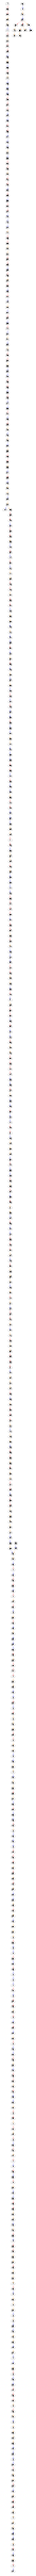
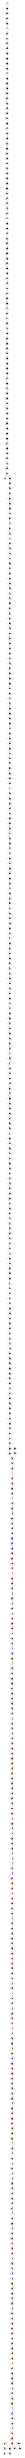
  digraph {
    edge [arrowhead=normal color=red]
    n1 [label=4]
    n2 [label=206]
    n3 [label=201]
    n4 [label=204]
    n5 [label=462]
    n6 [label=7]
    n7 [label=63]
    n8 [label=82]
    n9 [label=99]
    n10 [label=249]
    n11 [label=486]
    n12 [label=235]
    n13 [label=288]
    n14 [label=186]
    n15 [label=44]
    n16 [label=163]
    n17 [label=296]
    n18 [label=405]
    n19 [label=422]
    n20 [label=314]
    n21 [label=161]
    n22 [label=244]
    n23 [label=192]
    n24 [label=90]
    n25 [label=453]
    n26 [label=24]
    n27 [label=178]
    n28 [label=196]
    n29 [label=53]
    n30 [label=338]
    n31 [label=261]
    n32 [label=426]
    n33 [label=197]
    n34 [label=96]
    n35 [label=418]
    n36 [label=264]
    n37 [label=289]
    n38 [label=350]
    n39 [label=272]
    n40 [label=89]
    n41 [label=441]
    n42 [label=45]
    n43 [label=80]
    n44 [label=47]
    n45 [label=185]
    n46 [label=228]
    n47 [label=191]
    n48 [label=58]
    n49 [label=394]
    n50 [label=269]
    n51 [label=329]
    n52 [label=466]
    n53 [label=344]
    n54 [label=292]
    n55 [label=243]
    n56 [label=177]
    n57 [label=144]
    n58 [label=170]
    n59 [label=271]
    n60 [label=379]
    n61 [label=380]
    n62 [label=41]
    n63 [label=311]
    n64 [label=97]
    n65 [label=234]
    n66 [label=48]
    n67 [label=402]
    n68 [label=327]
    n69 [label=388]
    n70 [label=384]
    n71 [label=401]
    n72 [label=403]
    n73 [label=156]
    n74 [label=398]
    n75 [label=469]
    n76 [label=84]
    n77 [label=232]
    n78 [label=471]
    n79 [label=198]
    n80 [label=348]
    n81 [label=410]
    n82 [label=416]
    n83 [label=415]
    n84 [label=221]
    n85 [label=359]
    n86 [label=182]
    n87 [label=360]
    n88 [label=383]
    n89 [label=31]
    n90 [label=389]
    n91 [label=173]
    n92 [label=497]
    n93 [label=18]
    n94 [label=224]
    n95 [label=32]
    n96 [label=370]
    n97 [label=205]
    n98 [label=489]
    n99 [label=442]
    n100 [label=167]
    n101 [label=332]
    n102 [label=136]
    n103 [label=435]
    n104 [label=172]
    n105 [label=434]
    n106 [label=14]
    n107 [label=391]
    n108 [label=26]
    n109 [label=11]
    n110 [label=309]
    n111 [label=145]
    n112 [label=116]
    n113 [label=277]
    n114 [label=483]
    n115 [label=411]
    n116 [label=373]
    n117 [label=308]
    n118 [label=320]
    n119 [label=448]
    n120 [label=75]
    n121 [label=447]
    n122 [label=459]
    n123 [label=291]
    n124 [label=35]
    n125 [label=361]
    n126 [label=293]
    n127 [label=476]
    n128 [label=180]
    n129 [label=464]
    n130 [label=302]
    n131 [label=128]
    n132 [label=378]
    n133 [label=371]
    n134 [label=413]
    n135 [label=484]
    n136 [label=452]
    n137 [label=438]
    n138 [label=356]
    n139 [label=107]
    n140 [label=238]
    n141 [label=171]
    n142 [label=95]
    n143 [label=382]
    n144 [label=265]
    n145 [label=208]
    n146 [label=225]
    n147 [label=117]
    n148 [label=138]
    n149 [label=408]
    n150 [label=420]
    n151 [label=256]
    n152 [label=15]
    n153 [label=470]
    n154 [label=444]
    n155 [label=454]
    n156 [label=328]
    n157 [label=409]
    n158 [label=219]
    n159 [label=1]
    n160 [label=443]
    n161 [label=266]
    n162 [label=364]
    n163 [label=129]
    n164 [label=276]
    n165 [label=439]
    n166 [label=480]
    n167 [label=152]
    n168 [label=71]
    n169 [label=346]
    n170 [label=283]
    n171 [label=94]
    n172 [label=174]
    n173 [label=280]
    n174 [label=217]
    n175 [label=135]
    n176 [label=304]
    n177 [label=325]
    n178 [label=132]
    n179 [label=40]
    n180 [label=375]
    n181 [label=62]
    n182 [label=494]
    n183 [label=22]
    n184 [label=126]
    n185 [label=449]
    n186 [label=125]
    n187 [label=268]
    n188 [label=112]
    n189 [label=9]
    n190 [label=159]
    n191 [label=357]
    n192 [label=301]
    n193 [label=203]
    n194 [label=294]
    n195 [label=51]
    n196 [label=86]
    n197 [label=406]
    n198 [label=240]
    n199 [label=446]
    n200 [label=207]
    n201 [label=183]
    n202 [label=111]
    n203 [label=114]
    n204 [label=133]
    n205 [label=425]
    n206 [label=69]
    n207 [label=102]
    n208 [label=263]
    n209 [label=278]
    n210 [label=381]
    n211 [label=83]
    n212 [label=77]
    n213 [label=242]
    n214 [label=5]
    n215 [label=273]
    n216 [label=179]
    n217 [label=300]
    n218 [label=279]
    n219 [label=337]
    n220 [label=49]
    n221 [label=353]
    n222 [label=168]
    n223 [label=303]
    n224 [label=305]
    n225 [label=184]
    n226 [label=252]
    n227 [label=498]
    n228 [label=6]
    n229 [label=458]
    n230 [label=274]
    n231 [label=496]
    n232 [label=477]
    n233 [label=60]
    n234 [label=433]
    n235 [label=316]
    n236 [label=101]
    n237 [label=374]
    n238 [label=143]
    n239 [label=297]
    n240 [label=165]
    n241 [label=369]
    n242 [label=187]
    n243 [label=376]
    n244 [label=407]
    n245 [label=72]
    n246 [label=37]
    n247 [label=39]
    n248 [label=154]
    n249 [label=98]
    n250 [label=377]
    n251 [label=211]
    n252 [label=76]
    n253 [label=166]
    n254 [label=210]
    n255 [label=254]
    n256 [label=299]
    n257 [label=153]
    n258 [label=3]
    n259 [label=417]
    n260 [label=104]
    n261 [label=341]
    n262 [label=414]
    n263 [label=105]
    n264 [label=275]
    n265 [label=122]
    n266 [label=392]
    n267 [label=109]
    n268 [label=50]
    n269 [label=66]
    n270 [label=78]
    n271 [label=115]
    n272 [label=202]
    n273 [label=345]
    n274 [label=495]
    n275 [label=233]
    n276 [label=236]
    n277 [label=491]
    n278 [label=390]
    n279 [label=19]
    n280 [label=81]
    n281 [label=209]
    n282 [label=423]
    n283 [label=450]
    n284 [label=139]
    n285 [label=216]
    n286 [label=363]
    n287 [label=440]
    n288 [label=287]
    n289 [label=61]
    n290 [label=214]
    n291 [label=336]
    n292 [label=260]
    n293 [label=457]
    n294 [label=465]
    n295 [label=419]
    n296 [label=404]
    n297 [label=106]
    n298 [label=57]
    n299 [label=113]
    n300 [label=432]
    n301 [label=368]
    n302 [label=103]
    n303 [label=21]
    n304 [label=194]
    n305 [label=251]
    n306 [label=43]
    n307 [label=322]
    n308 [label=162]
    n309 [label=189]
    n310 [label=490]
    n311 [label=393]
    n312 [label=340]
    n313 [label=286]
    n314 [label=493]
    n315 [label=354]
    n316 [label=100]
    n317 [label=474]
    n318 [label=67]
    n319 [label=313]
    n320 [label=295]
    n321 [label=151]
    n322 [label=28]
    n323 [label=334]
    n324 [label=8]
    n325 [label=231]
    n326 [label=13]
    n327 [label=475]
    n328 [label=330]
    n329 [label=290]
    n330 [label=2]
    n331 [label=157]
    n332 [label=108]
    n333 [label=42]
    n334 [label=460]
    n335 [label=306]
    n336 [label=64]
    n337 [label=424]
    n338 [label=431]
    n339 [label=326]
    n340 [label=352]
    n341 [label=317]
    n342 [label=262]
    n343 [label=212]
    n344 [label=258]
    n345 [label=485]
    n346 [label=164]
    n347 [label=16]
    n348 [label=160]
    n349 [label=481]
    n350 [label=23]
    n351 [label=140]
    n352 [label=482]
    n353 [label=150]
    n354 [label=215]
    n355 [label=339]
    n356 [label=298]
    n357 [label=134]
    n358 [label=349]
    n359 [label=227]
    n360 [label=351]
    n361 [label=195]
    n362 [label=175]
    n363 [label=399]
    n364 [label=137]
    n365 [label=200]
    n366 [label=387]
    n367 [label=68]
    n368 [label=366]
    n369 [label=25]
    n370 [label=10]
    n371 [label=362]
    n372 [label=222]
    n373 [label=155]
    n374 [label=12]
    n375 [label=38]
    n376 [label=27]
    n377 [label=427]
    n378 [label=33]
    n379 [label=319]
    n380 [label=445]
    n381 [label=246]
    n382 [label=52]
    n383 [label=181]
    n384 [label=229]
    n385 [label=270]
    n386 [label=218]
    n387 [label=92]
    n388 [label=451]
    n389 [label=281]
    n390 [label=463]
    n391 [label=315]
    n392 [label=421]
    n393 [label=455]
    n394 [label=282]
    n395 [label=131]
    n396 [label=467]
    n397 [label=429]
    n398 [label=237]
    n399 [label=121]
    n400 [label=93]
    n401 [label=499]
    n402 [label=87]
    n403 [label=127]
    n404 [label=149]
    n405 [label=46]
    n406 [label=226]
    n407 [label=461]
    n408 [label=147]
    n409 [label=17]
    n410 [label=70]
    n411 [label=488]
    n412 [label=335]
    n413 [label=20]
    n414 [label=312]
    n415 [label=148]
    n416 [label=386]
    n417 [label=158]
    n418 [label=255]
    n419 [label=257]
    n420 [label=248]
    n421 [label=473]
    n422 [label=478]
    n423 [label=333]
    n424 [label=29]
    n425 [label=323]
    n426 [label=492]
    n427 [label=365]
    n428 [label=321]
    n429 [label=193]
    n430 [label=230]
    n431 [label=367]
    n432 [label=34]
    n433 [label=130]
    n434 [label=59]
    n435 [label=267]
    n436 [label=30]
    n437 [label=372]
    n438 [label=36]
    n439 [label=65]
    n440 [label=395]
    n441 [label=437]
    n442 [label=146]
    n443 [label=223]
    n444 [label=119]
    n445 [label=347]
    n446 [label=54]
    n447 [label=110]
    n448 [label=355]
    n449 [label=55]
    n450 [label=428]
    n451 [label=318]
    n452 [label=141]
    n453 [label=468]
    n454 [label=120]
    n455 [label=79]
    n456 [label=436]
    n457 [label=412]
    n458 [label=85]
    n459 [label=88]
    n460 [label=285]
    n461 [label=284]
    n462 [label=253]
    n463 [label=142]
    n464 [label=396]
    n465 [label=56]
    n466 [label=310]
    n467 [label=176]
    n468 [label=456]
    n469 [label=307]
    n470 [label=324]
    n471 [label=118]
    n472 [label=397]
    n473 [label=250]
    n474 [label=199]
    n475 [label=169]
    n476 [label=74]
    n477 [label=241]
    n478 [label=430]
    n479 [label=239]
    n480 [label=259]
    n481 [label=73]
    n482 [label=479]
    n483 [label=123]
    n484 [label=385]
    n485 [label=91]
    n486 [label=247]
+   n487 [label=190]
    n488 [label=188]
    n489 [label=0]
    n490 [label=472]
    n491 [label=342]
    n492 [label=331]
    n493 [label=245]
    n494 [label=400]
    n495 [label=343]
    n496 [label=358]
    n497 [label=124]
    n498 [label=220]
    n499 [label=487]
    n500 [label=213]
    n1 -> n2
    n2 -> n3 [arrowhead=dot]
    n3 -> n4 [arrowhead=dot color=darkorange]
    n4 -> n5 [color=darkorange]
    n5 -> n6 [color=blue]
    n6 -> n7
    n7 -> n8 [color=darkorange]
    n8 -> n9
    n9 -> n10
    n10 -> n11 [arrowhead=dot color=blue]
    n11 -> n12 [arrowhead=dot color=darkorange]
    n12 -> n13 [color=blue]
    n13 -> n14
    n14 -> n15 [color=darkorange]
    n15 -> n16 [arrowhead=dot color=blue]
    n16 -> n17 [arrowhead=dot color=blue]
    n17 -> n18 [arrowhead=dot color=blue]
    n18 -> n19
    n19 -> n20
    n20 -> n21
    n21 -> n22 [color=blue]
    n22 -> n23 [arrowhead=dot color=blue]
    n23 -> n24 [arrowhead=dot]
    n24 -> n25 [arrowhead=dot]
    n25 -> n26 [arrowhead=dot color=blue]
    n26 -> n27 [arrowhead=dot color=blue]
    n27 -> n28 [color=blue]
    n28 -> n29 [color=darkorange]
    n29 -> n30 [color=blue]
    n30 -> n31
    n31 -> n32
    n32 -> n33 [arrowhead=dot color=darkorange]
    n33 -> n34 [arrowhead=dot]
    n34 -> n35 [arrowhead=dot]
    n35 -> n36 [arrowhead=dot color=blue]
    n36 -> n37
    n37 -> n38 [arrowhead=dot color=blue]
    n38 -> n39
    n39 -> n40 [arrowhead=dot]
    n40 -> n41 [arrowhead=dot color=blue]
    n41 -> n42 [color=blue]
    n42 -> n43 [arrowhead=dot color=blue]
    n43 -> n44 [arrowhead=dot color=darkorange]
    n44 -> n45
    n45 -> n46
    n46 -> n47 [color=darkorange]
    n47 -> n48 [color=darkorange]
    n48 -> n49
    n49 -> n50
    n50 -> n51 [color=blue]
    n51 -> n52
    n52 -> n53 [arrowhead=dot color=darkorange]
    n53 -> n54
    n54 -> n55 [arrowhead=dot color=blue]
    n55 -> n56 [arrowhead=dot]
    n56 -> n57 [color=blue]
    n57 -> n58 [arrowhead=dot color=darkorange]
    n58 -> n59 [color=blue]
    n59 -> n60
    n60 -> n61 [arrowhead=dot color=blue]
    n61 -> n62
    n62 -> n63 [color=blue]
    n63 -> n64 [color=darkorange]
    n64 -> n65 [color=blue]
    n65 -> n66 [color=darkorange]
    n66 -> n67
    n67 -> n68
    n68 -> n69 [color=darkorange]
    n69 -> n70 [color=blue]
    n70 -> n71 [color=blue]
    n71 -> n72
    n72 -> n73 [arrowhead=dot]
    n73 -> n74 [color=blue]
    n74 -> n75
    n75 -> n76 [color=blue]
    n76 -> n77 [arrowhead=dot color=blue]
    n77 -> n78
    n78 -> n79 [color=blue]
    n79 -> n80 [arrowhead=dot]
    n80 -> n81 [color=darkorange]
    n81 -> n82 [color=blue]
    n82 -> n83 [color=darkorange]
    n83 -> n84 [arrowhead=dot color=blue]
    n84 -> n85 [color=darkorange]
    n85 -> n86 [arrowhead=dot]
    n86 -> n87 [arrowhead=dot]
    n87 -> n88 [arrowhead=dot color=darkorange]
    n88 -> n89 [arrowhead=dot color=blue]
    n89 -> n90 [arrowhead=dot]
    n90 -> n91 [arrowhead=dot color=blue]
    n91 -> n92 [arrowhead=dot color=darkorange]
    n92 -> n93 [arrowhead=dot color=darkorange]
    n93 -> n94 [color=blue]
    n94 -> n95 [arrowhead=dot color=darkorange]
    n95 -> n96 [color=blue]
    n95 -> n97 [color=darkorange]
    n97 -> n98
    n98 -> n99 [arrowhead=dot]
    n99 -> n100 [arrowhead=dot color=blue]
    n100 -> n101
    n101 -> n102 [arrowhead=dot]
    n102 -> n103 [arrowhead=dot color=darkorange]
    n103 -> n104 [color=blue]
    n104 -> n105 [arrowhead=dot]
    n105 -> n106 [color=blue]
    n106 -> n107
    n107 -> n108 [color=blue]
    n108 -> n109 [arrowhead=dot color=darkorange]
    n109 -> n110 [arrowhead=dot color=darkorange]
    n110 -> n111
    n111 -> n112
    n112 -> n113 [color=darkorange]
    n113 -> n114 [arrowhead=dot]
    n114 -> n115 [arrowhead=dot]
    n115 -> n116 [color=blue]
    n116 -> n117 [arrowhead=dot color=darkorange]
    n117 -> n118 [arrowhead=dot color=darkorange]
    n118 -> n119 [arrowhead=dot color=blue]
    n119 -> n120 [arrowhead=dot color=darkorange]
    n120 -> n121 [arrowhead=dot color=blue]
    n121 -> n122 [color=blue]
    n122 -> n123 [arrowhead=dot]
    n123 -> n124 [arrowhead=dot color=blue]
    n124 -> n125 [arrowhead=dot color=darkorange]
    n125 -> n126 [arrowhead=dot]
    n126 -> n127 [arrowhead=dot color=blue]
    n127 -> n128 [arrowhead=dot color=darkorange]
    n128 -> n129 [color=blue]
    n129 -> n130 [arrowhead=dot color=darkorange]
    n130 -> n131 [color=blue]
    n131 -> n132
    n132 -> n133 [color=blue]
    n133 -> n134
    n134 -> n135 [arrowhead=dot color=blue]
    n135 -> n136 [arrowhead=dot color=blue]
    n136 -> n137
    n137 -> n138 [color=blue]
    n138 -> n139 [color=blue]
    n139 -> n140 [arrowhead=dot color=darkorange]
    n140 -> n141 [color=darkorange]
    n141 -> n142 [arrowhead=dot color=blue]
    n142 -> n143 [color=blue]
    n143 -> n144 [arrowhead=dot color=blue]
    n144 -> n145 [arrowhead=dot]
    n145 -> n146 [arrowhead=dot]
    n146 -> n147 [color=blue]
    n147 -> n148 [arrowhead=dot]
    n148 -> n149 [color=blue]
    n149 -> n150 [color=blue]
    n150 -> n151 [color=darkorange]
    n151 -> n152
    n152 -> n153 [arrowhead=dot]
    n153 -> n154 [arrowhead=dot color=blue]
    n154 -> n155 [arrowhead=dot color=blue]
    n155 -> n156 [color=blue]
    n156 -> n157 [color=darkorange]
    n157 -> n158 [color=darkorange]
    n158 -> n159
    n159 -> n160 [arrowhead=dot]
    n160 -> n161 [color=blue]
    n161 -> n162 [color=darkorange]
    n162 -> n163 [color=darkorange]
    n163 -> n164 [arrowhead=dot]
    n164 -> n165 [arrowhead=dot color=darkorange]
    n165 -> n166 [arrowhead=dot color=blue]
    n166 -> n167 [color=blue]
    n167 -> n168 [color=blue]
    n168 -> n169 [color=blue]
    n169 -> n170
    n170 -> n171
    n171 -> n172 [arrowhead=dot]
    n172 -> n173
    n173 -> n174 [arrowhead=dot color=blue]
    n174 -> n175 [arrowhead=dot]
    n175 -> n176
    n176 -> n177 [color=darkorange]
    n177 -> n178
    n178 -> n179 [arrowhead=dot color=darkorange]
    n179 -> n180 [arrowhead=dot color=blue]
    n180 -> n181 [color=blue]
    n181 -> n182 [color=blue]
    n182 -> n183
    n183 -> n184 [arrowhead=dot]
    n184 -> n185 [color=darkorange]
    n185 -> n186 [arrowhead=dot color=darkorange]
    n186 -> n187 [arrowhead=dot color=blue]
    n187 -> n188 [arrowhead=dot]
    n188 -> n189 [color=blue]
    n189 -> n190 [color=darkorange]
    n190 -> n191
    n191 -> n192
    n192 -> n193 [color=blue]
    n193 -> n194 [arrowhead=dot]
    n194 -> n195 [arrowhead=dot color=blue]
    n195 -> n196 [arrowhead=dot color=blue]
    n196 -> n197
    n197 -> n198 [color=darkorange]
    n198 -> n199 [arrowhead=dot color=darkorange]
    n199 -> n200
    n200 -> n201 [arrowhead=dot]
    n201 -> n202
    n202 -> n203
    n203 -> n204 [arrowhead=dot color=blue]
    n204 -> n205 [color=blue]
    n205 -> n206 [arrowhead=dot]
    n206 -> n207 [color=darkorange]
    n207 -> n208 [arrowhead=dot color=blue]
    n208 -> n209 [arrowhead=dot color=blue]
    n209 -> n210 [arrowhead=dot]
    n210 -> n211 [arrowhead=dot color=blue]
    n211 -> n212 [color=blue]
    n212 -> n213 [arrowhead=dot]
    n213 -> n214 [arrowhead=dot]
    n214 -> n215 [color=blue]
    n215 -> n216 [arrowhead=dot color=darkorange]
    n216 -> n217 [arrowhead=dot color=darkorange]
    n217 -> n218 [arrowhead=dot color=darkorange]
    n218 -> n219 [color=blue]
    n219 -> n220
    n220 -> n221 [color=blue]
    n221 -> n222 [color=blue]
    n222 -> n223
    n223 -> n224 [color=darkorange]
    n224 -> n225
    n225 -> n226 [arrowhead=dot color=blue]
    n226 -> n227 [arrowhead=dot]
    n227 -> n228 [arrowhead=dot color=darkorange]
    n228 -> n229 [arrowhead=dot color=darkorange]
    n229 -> n230 [color=blue]
    n230 -> n231
    n231 -> n232 [arrowhead=dot color=blue]
    n232 -> n233 [arrowhead=dot color=blue]
    n233 -> n234
    n234 -> n235 [arrowhead=dot]
    n235 -> n236 [arrowhead=dot]
    n236 -> n237 [color=darkorange]
    n237 -> n238 [color=blue]
    n238 -> n239
    n239 -> n240 [color=darkorange]
    n240 -> n241 [arrowhead=dot color=darkorange]
    n241 -> n242 [color=darkorange]
    n242 -> n243 [color=blue]
    n243 -> n244 [arrowhead=dot color=darkorange]
    n244 -> n245 [arrowhead=dot]
    n245 -> n246 [arrowhead=dot color=darkorange]
    n246 -> n247 [arrowhead=dot color=blue]
    n247 -> n248
    n248 -> n249
    n249 -> n250 [arrowhead=dot color=darkorange]
    n250 -> n251 [arrowhead=dot color=blue]
    n251 -> n252 [arrowhead=dot color=darkorange]
    n252 -> n253 [arrowhead=dot]
    n253 -> n254 [color=darkorange]
    n254 -> n255 [arrowhead=dot color=darkorange]
    n255 -> n256
    n256 -> n257 [arrowhead=dot]
    n257 -> n258 [arrowhead=dot]
    n258 -> n259 [color=blue]
    n259 -> n260 [arrowhead=dot color=darkorange]
    n260 -> n261 [color=darkorange]
    n261 -> n262 [color=darkorange]
    n262 -> n263 [arrowhead=dot]
    n263 -> n264 [arrowhead=dot color=blue]
    n264 -> n265 [arrowhead=dot color=darkorange]
    n265 -> n266
    n266 -> n267 [arrowhead=dot]
    n267 -> n268 [arrowhead=dot]
    n268 -> n269 [arrowhead=dot color=darkorange]
    n269 -> n270 [color=blue]
    n270 -> n271 [color=darkorange]
    n271 -> n272 [arrowhead=dot color=darkorange]
    n272 -> n273 [arrowhead=dot color=blue]
    n273 -> n274
    n274 -> n275
    n275 -> n276 [arrowhead=dot color=darkorange]
    n276 -> n277
    n277 -> n278 [arrowhead=dot color=darkorange]
    n278 -> n279 [arrowhead=dot color=darkorange]
    n279 -> n280
    n280 -> n281 [arrowhead=dot]
    n281 -> n282 [color=blue]
    n282 -> n283
    n283 -> n284 [arrowhead=dot]
    n284 -> n285 [color=darkorange]
    n285 -> n286 [arrowhead=dot color=darkorange]
    n286 -> n287 [color=darkorange]
    n287 -> n288 [color=darkorange]
    n288 -> n289 [color=darkorange]
    n289 -> n290 [arrowhead=dot color=blue]
    n290 -> n291 [color=blue]
    n291 -> n292 [color=darkorange]
    n292 -> n293 [color=blue]
    n293 -> n296 [arrowhead=dot color=darkorange]
    n294 -> n295 [arrowhead=dot color=blue]
    n295 -> n293 [color=darkorange]
    n296 -> n297 [arrowhead=dot color=blue]
    n297 -> n298
    n298 -> n299 [arrowhead=dot color=blue]
    n299 -> n300
    n300 -> n301 [arrowhead=dot]
    n301 -> n302 [arrowhead=dot color=blue]
    n302 -> n303
    n303 -> n304 [color=darkorange]
    n304 -> n305
    n305 -> n306 [color=blue]
    n306 -> n307 [arrowhead=dot color=darkorange]
    n307 -> n308
    n308 -> n309 [arrowhead=dot color=blue]
    n309 -> n310 [color=darkorange]
    n310 -> n311 [arrowhead=dot color=blue]
    n311 -> n312 [arrowhead=dot color=blue]
    n312 -> n313 [color=blue]
    n313 -> n314 [arrowhead=dot]
    n314 -> n315 [arrowhead=dot color=darkorange]
    n315 -> n316
    n316 -> n317
    n317 -> n318 [arrowhead=dot]
    n318 -> n319 [color=darkorange]
    n319 -> n320 [color=darkorange]
    n320 -> n321 [arrowhead=dot color=blue]
    n321 -> n322 [arrowhead=dot color=blue]
    n322 -> n323 [arrowhead=dot]
    n323 -> n324 [color=blue]
    n324 -> n325 [arrowhead=dot]
    n325 -> n326 [color=darkorange]
    n326 -> n327 [color=darkorange]
    n327 -> n328 [arrowhead=dot color=darkorange]
    n328 -> n329
    n329 -> n330
    n330 -> n331 [arrowhead=dot color=darkorange]
    n331 -> n332 [arrowhead=dot color=darkorange]
    n332 -> n333 [color=blue]
    n333 -> n334 [arrowhead=dot color=blue]
    n334 -> n335 [color=darkorange]
    n335 -> n336 [color=darkorange]
    n336 -> n337 [arrowhead=dot color=blue]
    n337 -> n338 [color=darkorange]
    n338 -> n339 [color=darkorange]
    n339 -> n340 [arrowhead=dot]
    n340 -> n341 [color=darkorange]
    n341 -> n342 [color=blue]
    n342 -> n343 [arrowhead=dot]
    n343 -> n344 [color=blue]
    n344 -> n345 [arrowhead=dot color=blue]
    n345 -> n346
    n346 -> n347 [arrowhead=dot color=darkorange]
    n347 -> n348 [color=blue]
    n348 -> n349 [arrowhead=dot color=blue]
    n349 -> n350 [arrowhead=dot color=blue]
    n350 -> n351
    n351 -> n352
    n352 -> n353 [arrowhead=dot]
    n353 -> n354 [arrowhead=dot color=darkorange]
    n354 -> n355
    n355 -> n356 [arrowhead=dot color=darkorange]
    n356 -> n357 [arrowhead=dot]
    n357 -> n358 [arrowhead=dot color=darkorange]
    n358 -> n359 [arrowhead=dot color=blue]
    n359 -> n360 [arrowhead=dot color=blue]
    n360 -> n361 [color=darkorange]
    n361 -> n362 [arrowhead=dot]
    n362 -> n363 [arrowhead=dot color=darkorange]
    n363 -> n364 [arrowhead=dot color=blue]
    n364 -> n365 [color=darkorange]
    n365 -> n366 [arrowhead=dot color=darkorange]
    n366 -> n367 [arrowhead=dot color=darkorange]
    n367 -> n368
    n368 -> n369 [arrowhead=dot color=blue]
    n369 -> n370 [color=blue]
    n370 -> n371
    n371 -> n372 [color=blue]
    n372 -> n373
    n373 -> n374 [color=blue]
    n374 -> n375 [color=blue]
    n375 -> n376 [color=blue]
    n376 -> n377
    n377 -> n378 [arrowhead=dot color=blue]
    n378 -> n379 [arrowhead=dot]
    n379 -> n380 [arrowhead=dot]
    n380 -> n381 [color=darkorange]
    n381 -> n382 [arrowhead=dot]
    n382 -> n383 [arrowhead=dot color=blue]
    n383 -> n384 [arrowhead=dot]
    n384 -> n385 [arrowhead=dot color=blue]
    n385 -> n386 [arrowhead=dot color=darkorange]
    n386 -> n387
    n387 -> n388 [color=blue]
    n388 -> n389 [color=blue]
    n389 -> n390
    n390 -> n391 [color=darkorange]
    n391 -> n392 [arrowhead=dot color=blue]
    n392 -> n393
    n393 -> n394
    n394 -> n395 [color=darkorange]
    n395 -> n396 [arrowhead=dot]
    n396 -> n397 [arrowhead=dot color=blue]
    n397 -> n398 [color=blue]
    n398 -> n399 [arrowhead=dot color=darkorange]
    n399 -> n400
    n400 -> n401 [arrowhead=dot]
    n401 -> n402 [color=darkorange]
    n402 -> n403
    n403 -> n404 [color=darkorange]
    n404 -> n405
    n405 -> n406 [color=blue]
    n406 -> n407
    n407 -> n408 [arrowhead=dot color=darkorange]
    n408 -> n409 [arrowhead=dot]
    n409 -> n410 [arrowhead=dot color=blue]
    n410 -> n411 [arrowhead=dot]
    n411 -> n412 [color=blue]
    n412 -> n413
    n413 -> n414 [arrowhead=dot color=darkorange]
    n414 -> n415 [color=blue]
    n415 -> n416 [color=blue]
    n416 -> n417 [arrowhead=dot]
    n417 -> n418 [arrowhead=dot]
    n418 -> n419 [color=darkorange]
    n419 -> n420 [color=darkorange]
    n420 -> n421 [arrowhead=dot color=blue]
    n421 -> n422 [arrowhead=dot color=darkorange]
    n422 -> n423
    n423 -> n424 [arrowhead=dot color=blue]
    n424 -> n425 [arrowhead=dot]
    n425 -> n426
    n426 -> n427 [color=darkorange]
    n427 -> n428 [arrowhead=dot color=darkorange]
    n428 -> n429
    n429 -> n430 [color=darkorange]
    n430 -> n431 [color=darkorange]
    n431 -> n432 [arrowhead=dot color=darkorange]
    n432 -> n433
    n433 -> n434 [color=blue]
    n434 -> n435 [arrowhead=dot color=darkorange]
    n435 -> n436 [color=darkorange]
    n436 -> n437 [arrowhead=dot color=darkorange]
    n437 -> n438 [color=blue]
    n438 -> n439 [color=darkorange]
    n439 -> n440 [color=blue]
    n440 -> n441 [color=blue]
    n441 -> n442 [arrowhead=dot color=darkorange]
    n442 -> n443 [color=darkorange]
    n443 -> n444 [arrowhead=dot color=blue]
    n444 -> n445 [color=darkorange]
    n445 -> n446 [color=blue]
    n446 -> n447 [arrowhead=dot color=blue]
    n447 -> n448 [arrowhead=dot color=darkorange]
    n448 -> n449
    n449 -> n450 [color=blue]
    n450 -> n451 [arrowhead=dot color=blue]
    n451 -> n452 [arrowhead=dot]
    n452 -> n453 [arrowhead=dot]
    n453 -> n454 [arrowhead=dot]
    n454 -> n455 [color=darkorange]
    n455 -> n456
    n456 -> n457 [arrowhead=dot color=darkorange]
    n457 -> n458 [arrowhead=dot color=blue]
    n458 -> n459 [arrowhead=dot color=darkorange]
    n459 -> n460 [arrowhead=dot color=darkorange]
    n460 -> n461 [color=darkorange]
    n461 -> n462 [color=darkorange]
    n462 -> n463 [arrowhead=dot color=blue]
    n463 -> n464 [color=blue]
    n464 -> n465 [arrowhead=dot color=blue]
    n465 -> n466 [color=blue]
    n466 -> n467
    n467 -> n468 [arrowhead=dot color=darkorange]
    n468 -> n469 [arrowhead=dot color=darkorange]
    n469 -> n470
    n470 -> n471 [arrowhead=dot color=blue]
    n471 -> n472 [color=darkorange]
    n472 -> n473 [arrowhead=dot]
    n473 -> n474
    n474 -> n475 [color=darkorange]
    n475 -> n476 [arrowhead=dot color=darkorange]
    n476 -> n477 [arrowhead=dot color=darkorange]
    n477 -> n478 [color=darkorange]
    n478 -> n479 [arrowhead=dot color=blue]
    n479 -> n480 [color=blue]
    n480 -> n481 [arrowhead=dot color=darkorange]
    n481 -> n482 [arrowhead=dot]
    n482 -> n483 [color=blue]
    n483 -> n484 [arrowhead=dot color=darkorange]
    n484 -> n485 [arrowhead=dot]
    n485 -> n486 [color=blue]
+   n486 -> n487 [arrowhead=dot]
+   n487 -> n488
    n488 -> n489 [arrowhead=dot color=blue]
    n489 -> n490 [arrowhead=dot color=darkorange]
    n490 -> n491 [arrowhead=dot color=blue]
    n491 -> n492
    n491 -> n493 [arrowhead=dot]
    n491 -> n494 [color=darkorange]
    n492 -> n495 [arrowhead=dot color=darkorange]
    n493 -> n496 [arrowhead=dot color=darkorange]
    n493 -> n497 [arrowhead=dot color=darkorange]
    n494 -> n498 [arrowhead=dot color=blue]
    n495 -> n499 [arrowhead=dot color=darkorange]
    n496 -> n500 [color=darkorange]
  }
